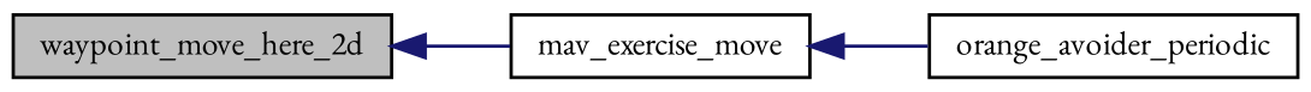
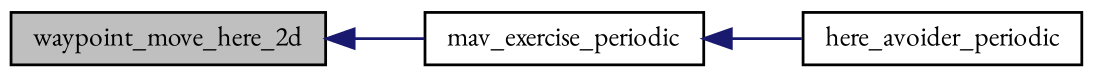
  digraph {
    fontname="EB Garamond"
    rankdir=LR
    node [color=black fillcolor=white fontname="EB Garamond" fontsize=10 shape=record style=filled]
    edge [color=midnightblue dir=back fontname="EB Garamond" fontsize=10 labelfontname=FreeSans labelfontsize=10 style=solid]
    n1 [fillcolor=grey75 fontcolor=black height=0.2 label=waypoint_move_here_2d width=0.4]
-   n2 [height=0.2 label=mav_exercise_move width=0.4]
-   n3 [height=0.2 label=orange_avoider_periodic width=0.4]
+   n2 [height=0.2 label=mav_exercise_periodic width=0.4]
+   n3 [height=0.2 label=here_avoider_periodic width=0.4]
    n1 -> n2
    n2 -> n3
  }
